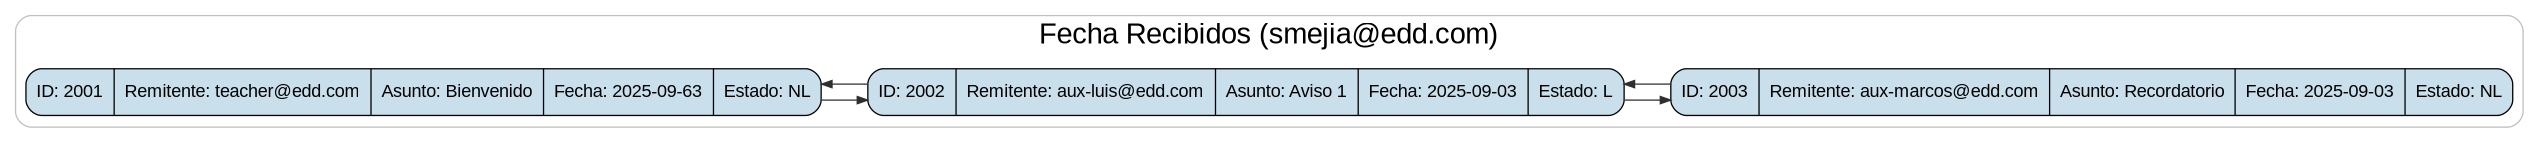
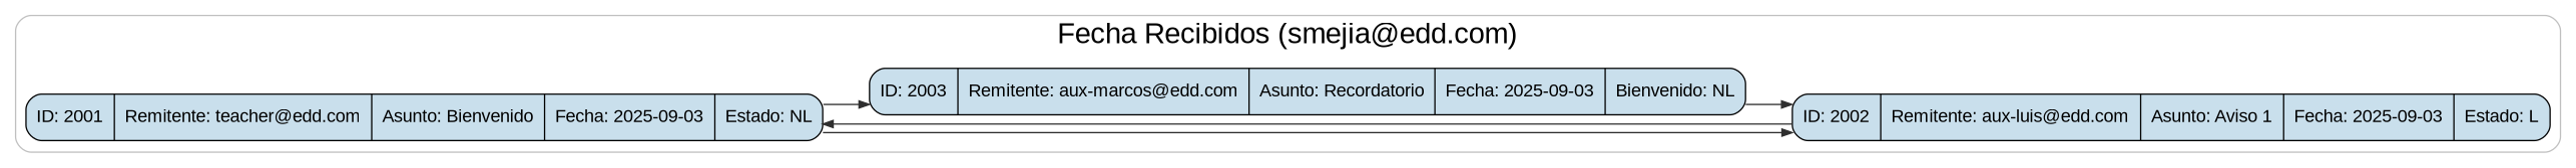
  digraph {
    bgcolor=white
    fontname="Liberation Sans"
    rankdir=LR
    splines=ortho
    node [fillcolor="#C9DFEC" fontname="Liberation Sans" shape=record style="rounded,filled"]
    edge [arrowsize=0.8 color="#2E2E2E" fontname="Liberation Sans"]
-   n1 [label="{ID: 2001|Remitente: teacher@edd.com|Asunto: Bienvenido|Fecha: 2025-09-63|Estado: NL}"]
+   n1 [label="{ID: 2001|Remitente: teacher@edd.com|Asunto: Bienvenido|Fecha: 2025-09-03|Estado: NL}"]
    n2 [label="{ID: 2002|Remitente: aux-luis@edd.com|Asunto: Aviso 1|Fecha: 2025-09-03|Estado: L}"]
-   n3 [label="{ID: 2003|Remitente: aux-marcos@edd.com|Asunto: Recordatorio|Fecha: 2025-09-03|Estado: NL}"]
+   n3 [label="{ID: 2003|Remitente: aux-marcos@edd.com|Asunto: Recordatorio|Fecha: 2025-09-03|Bienvenido: NL}"]
    subgraph cluster_1 {
      color="#C0C0C0"
      fontsize=22
      label="Fecha Recibidos (smejia@edd.com)"
      labelloc=top
      style=rounded
      n1
      n2
      n3
    }
    n1 -> n2
    n2 -> n1
-   n2 -> n3
+   n1 -> n3
    n3 -> n2
  }
